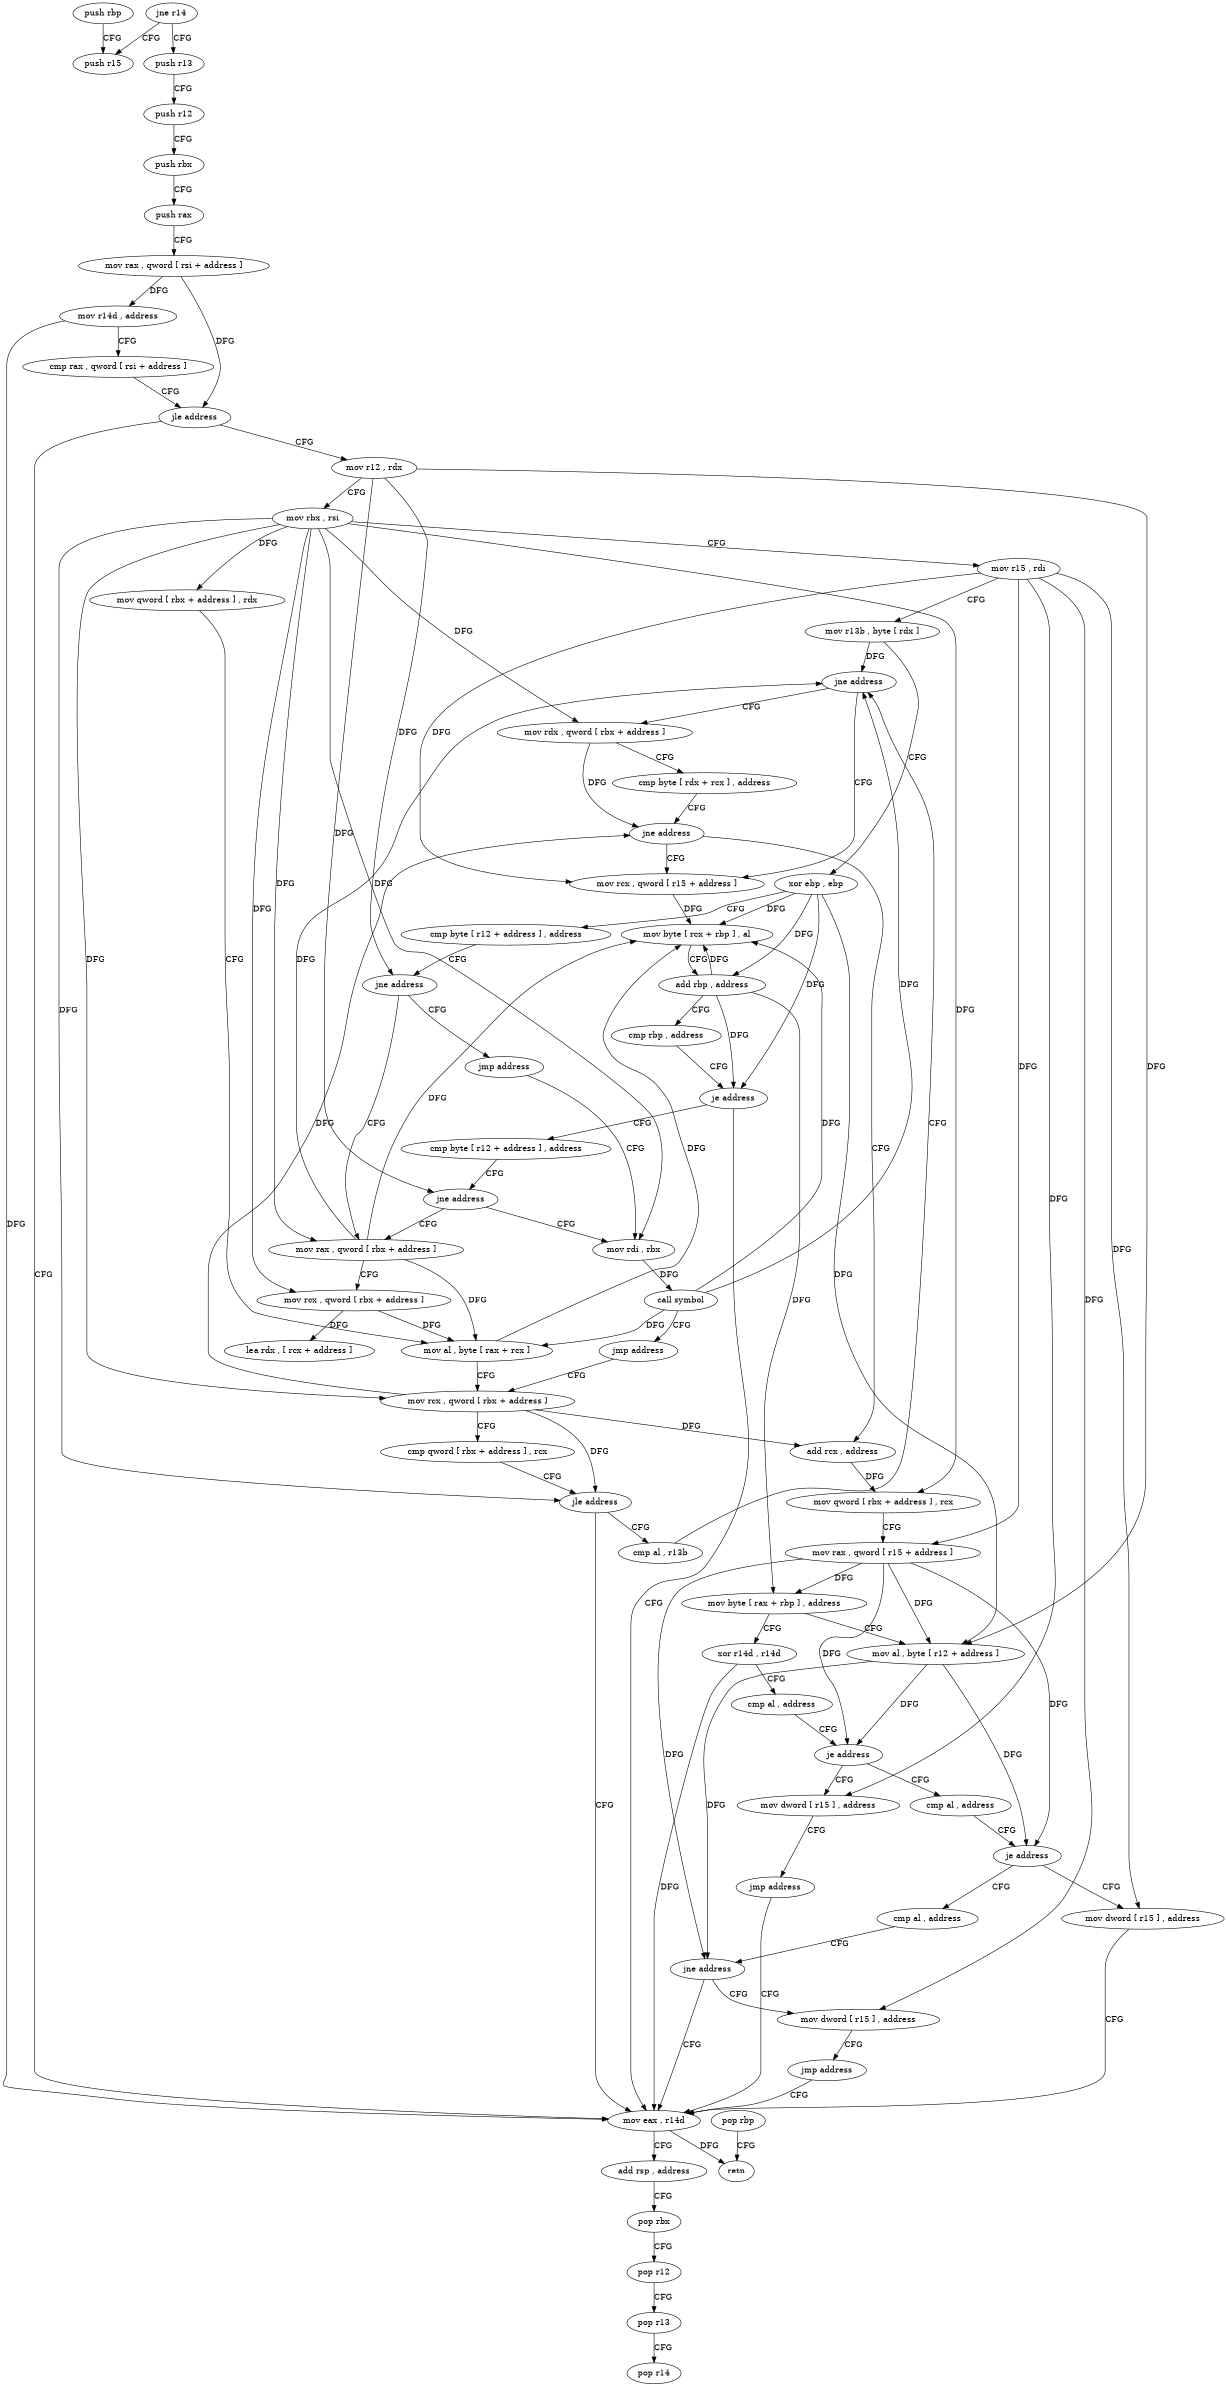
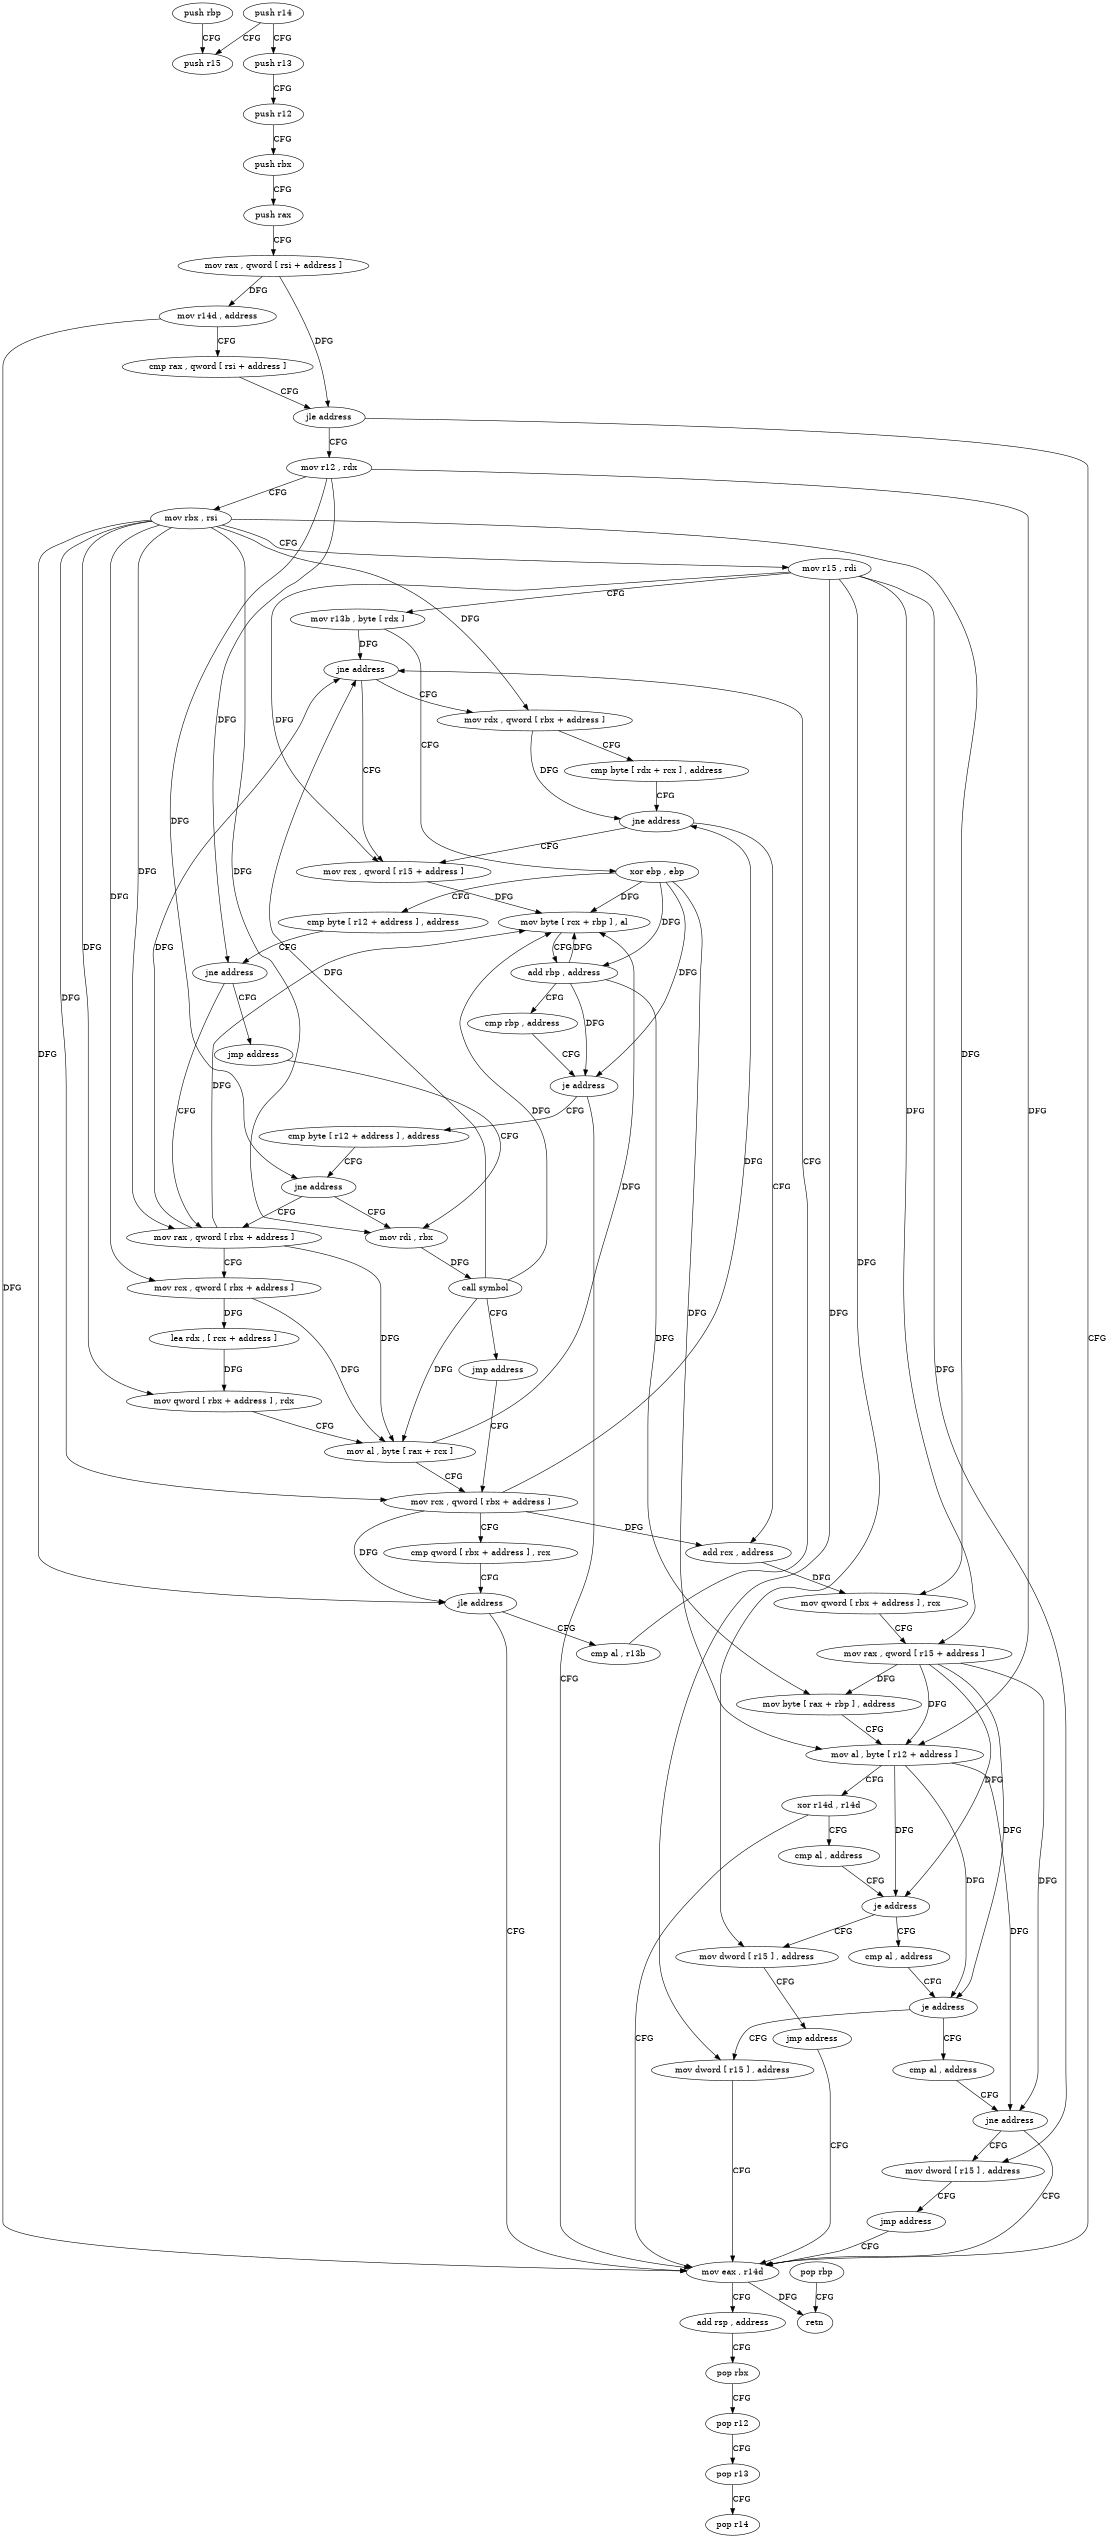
  digraph {
    n1 [label="push rbp"]
    n2 [label="push r15"]
-   n3 [label="jne r14"]
+   n3 [label="push r14"]
    n4 [label="push r13"]
    n5 [label="push r12"]
    n6 [label="push rbx"]
    n7 [label="push rax"]
    n8 [label="mov rax , qword [ rsi + address ]"]
    n9 [label="mov r14d , address"]
    n10 [label="jle address"]
    n11 [label="cmp rax , qword [ rsi + address ]"]
    n12 [label="mov eax , r14d"]
    n13 [label="mov r12 , rdx"]
    n14 [label="add rsp , address"]
    n15 [label=retn]
    n16 [label="mov rbx , rsi"]
    n17 [label="jne address"]
    n18 [label="jne address"]
    n19 [label="mov al , byte [ r12 + address ]"]
    n20 [label="pop rbx"]
    n21 [label="mov r15 , rdi"]
    n22 [label="mov rax , qword [ rbx + address ]"]
    n23 [label="mov rcx , qword [ rbx + address ]"]
    n24 [label="mov qword [ rbx + address ] , rdx"]
    n25 [label="mov rcx , qword [ rbx + address ]"]
    n26 [label="mov rdi , rbx"]
    n27 [label="mov rdx , qword [ rbx + address ]"]
    n28 [label="jle address"]
    n29 [label="mov qword [ rbx + address ] , rcx"]
    n30 [label="jmp address"]
    n31 [label="je address"]
    n32 [label="je address"]
    n33 [label="jne address"]
    n34 [label="xor r14d , r14d"]
    n35 [label="pop r12"]
    n36 [label="pop r13"]
    n37 [label="pop r14"]
    n38 [label="pop rbp"]
    n39 [label="mov r13b , byte [ rdx ]"]
    n40 [label="mov rcx , qword [ r15 + address ]"]
    n41 [label="mov rax , qword [ r15 + address ]"]
    n42 [label="mov dword [ r15 ] , address"]
    n43 [label="mov dword [ r15 ] , address"]
    n44 [label="mov dword [ r15 ] , address"]
    n45 [label="jne address"]
    n46 [label="mov byte [ rcx + rbp ] , al"]
    n47 [label="mov al , byte [ rax + rcx ]"]
    n48 [label="lea rdx , [ rcx + address ]"]
    n49 [label="jne address"]
    n50 [label="add rcx , address"]
    n51 [label="cmp qword [ rbx + address ] , rcx"]
    n52 [label="call symbol"]
    n53 [label="cmp byte [ rdx + rcx ] , address"]
    n54 [label="cmp al , r13b"]
    n55 [label="xor ebp , ebp"]
    n56 [label="mov byte [ rax + rbp ] , address"]
    n57 [label="jmp address"]
    n58 [label="jmp address"]
    n59 [label="cmp byte [ r12 + address ] , address"]
    n60 [label="add rbp , address"]
    n61 [label="je address"]
    n62 [label="cmp rbp , address"]
    n63 [label="cmp byte [ r12 + address ] , address"]
    n64 [label="jmp address"]
    n65 [label="cmp al , address"]
    n66 [label="cmp al , address"]
    n67 [label="cmp al , address"]
    n1 -> n2 [label=CFG]
    n3 -> n2 [label=CFG]
    n3 -> n4 [label=CFG]
    n4 -> n5 [label=CFG]
    n5 -> n6 [label=CFG]
    n6 -> n7 [label=CFG]
    n7 -> n8 [label=CFG]
    n8 -> n9 [label=DFG]
    n8 -> n10 [label=DFG]
    n9 -> n11 [label=CFG]
    n9 -> n12 [label=DFG]
    n10 -> n12 [label=CFG]
    n10 -> n13 [label=CFG]
    n11 -> n10 [label=CFG]
    n12 -> n14 [label=CFG]
    n12 -> n15 [label=DFG]
    n13 -> n16 [label=CFG]
    n13 -> n17 [label=DFG]
    n13 -> n18 [label=DFG]
    n13 -> n19 [label=DFG]
    n14 -> n20 [label=CFG]
    n16 -> n21 [label=CFG]
    n16 -> n22 [label=DFG]
    n16 -> n23 [label=DFG]
    n16 -> n24 [label=DFG]
    n16 -> n25 [label=DFG]
    n16 -> n26 [label=DFG]
    n16 -> n27 [label=DFG]
    n16 -> n28 [label=DFG]
    n16 -> n29 [label=DFG]
    n17 -> n22 [label=CFG]
    n17 -> n30 [label=CFG]
    n18 -> n22 [label=CFG]
    n18 -> n26 [label=CFG]
    n19 -> n31 [label=DFG]
    n19 -> n32 [label=DFG]
    n19 -> n33 [label=DFG]
-   n56 -> n34 [label=CFG]
+   n19 -> n34 [label=CFG]
    n20 -> n35 [label=CFG]
    n21 -> n39 [label=CFG]
    n21 -> n40 [label=DFG]
    n21 -> n41 [label=DFG]
    n21 -> n42 [label=DFG]
    n21 -> n43 [label=DFG]
    n21 -> n44 [label=DFG]
    n22 -> n23 [label=CFG]
    n22 -> n45 [label=DFG]
    n22 -> n46 [label=DFG]
    n22 -> n47 [label=DFG]
    n23 -> n47 [label=DFG]
    n23 -> n48 [label=DFG]
    n24 -> n47 [label=CFG]
    n25 -> n28 [label=DFG]
    n25 -> n49 [label=DFG]
    n25 -> n50 [label=DFG]
    n25 -> n51 [label=CFG]
    n26 -> n52 [label=DFG]
    n27 -> n49 [label=DFG]
    n27 -> n53 [label=CFG]
    n28 -> n12 [label=CFG]
    n28 -> n54 [label=CFG]
    n29 -> n41 [label=CFG]
    n30 -> n26 [label=CFG]
    n31 -> n42 [label=CFG]
    n31 -> n65 [label=CFG]
    n32 -> n43 [label=CFG]
    n32 -> n66 [label=CFG]
    n33 -> n12 [label=CFG]
    n33 -> n44 [label=CFG]
-   n34 -> n12 [label=DFG]
+   n34 -> n12 [label=CFG]
    n34 -> n67 [label=CFG]
    n35 -> n36 [label=CFG]
    n36 -> n37 [label=CFG]
    n38 -> n15 [label=CFG]
    n39 -> n45 [label=DFG]
    n39 -> n55 [label=CFG]
    n40 -> n46 [label=DFG]
    n41 -> n19 [label=DFG]
    n41 -> n31 [label=DFG]
    n41 -> n32 [label=DFG]
    n41 -> n33 [label=DFG]
    n41 -> n56 [label=DFG]
    n42 -> n57 [label=CFG]
    n43 -> n12 [label=CFG]
    n44 -> n58 [label=CFG]
    n45 -> n27 [label=CFG]
    n45 -> n40 [label=CFG]
    n46 -> n60 [label=CFG]
    n47 -> n25 [label=CFG]
    n47 -> n46 [label=DFG]
+   n48 -> n24 [label=DFG]
    n49 -> n40 [label=CFG]
    n49 -> n50 [label=CFG]
    n50 -> n29 [label=DFG]
    n51 -> n28 [label=CFG]
    n52 -> n45 [label=DFG]
    n52 -> n46 [label=DFG]
    n52 -> n47 [label=DFG]
    n52 -> n64 [label=CFG]
    n53 -> n49 [label=CFG]
    n54 -> n45 [label=CFG]
    n55 -> n19 [label=DFG]
    n55 -> n46 [label=DFG]
    n55 -> n59 [label=CFG]
    n55 -> n60 [label=DFG]
    n55 -> n61 [label=DFG]
    n56 -> n19 [label=CFG]
    n57 -> n12 [label=CFG]
    n58 -> n12 [label=CFG]
    n59 -> n17 [label=CFG]
    n60 -> n46 [label=DFG]
    n60 -> n56 [label=DFG]
    n60 -> n61 [label=DFG]
    n60 -> n62 [label=CFG]
    n61 -> n12 [label=CFG]
    n61 -> n63 [label=CFG]
    n62 -> n61 [label=CFG]
    n63 -> n18 [label=CFG]
    n64 -> n25 [label=CFG]
    n65 -> n32 [label=CFG]
    n66 -> n33 [label=CFG]
    n67 -> n31 [label=CFG]
  }
